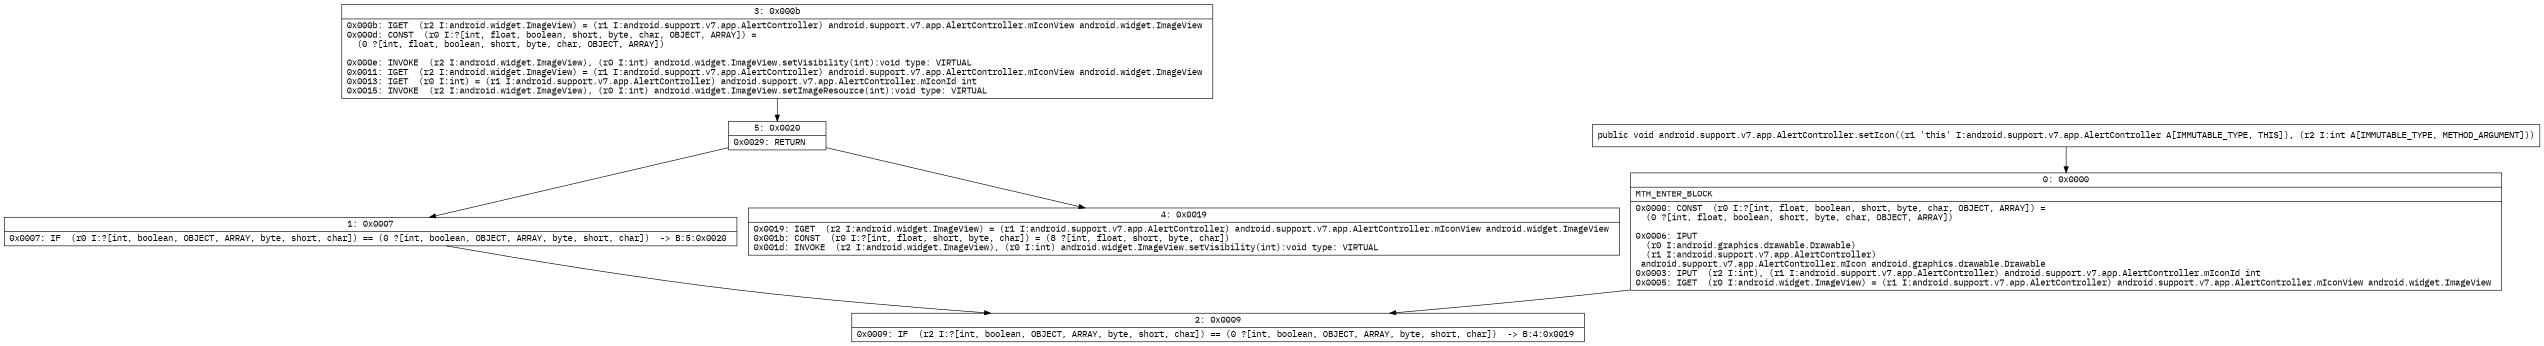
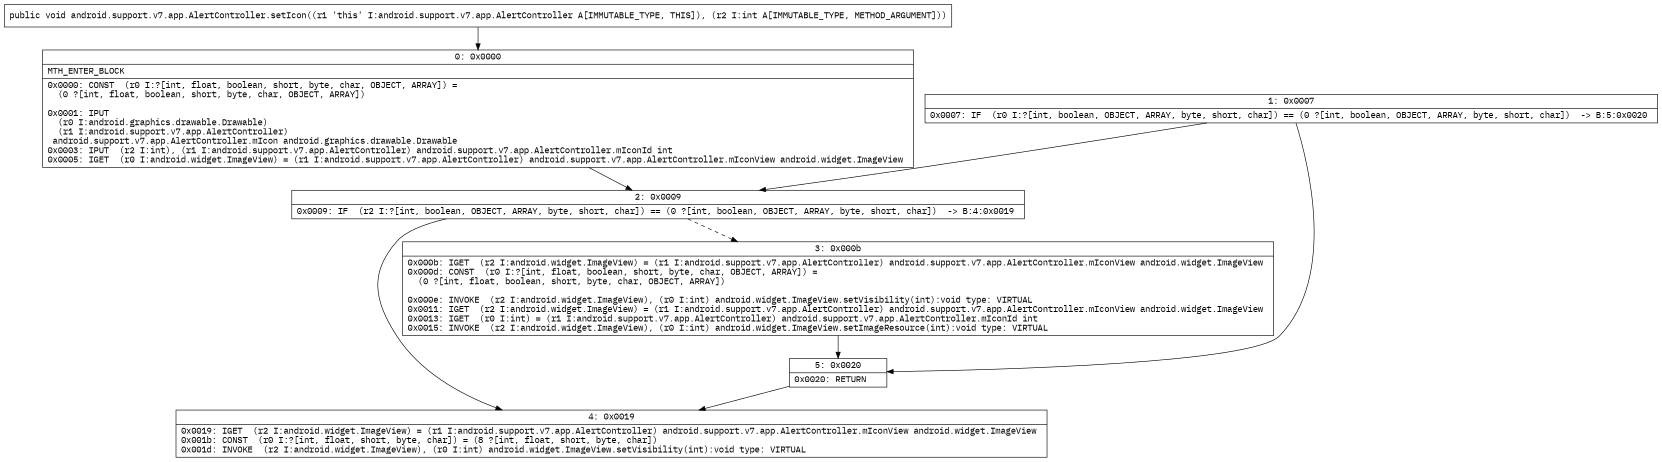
  digraph {
    fontname="IBM Plex Mono"
    node [fontname="IBM Plex Mono" shape=record]
    edge [fontname="IBM Plex Mono"]
-   n1 [label="{0\:\ 0x0000|MTH_ENTER_BLOCK\l|0x0000: CONST  (r0 I:?[int, float, boolean, short, byte, char, OBJECT, ARRAY]) = \l  (0 ?[int, float, boolean, short, byte, char, OBJECT, ARRAY])\l \l0x0006: IPUT  \l  (r0 I:android.graphics.drawable.Drawable)\l  (r1 I:android.support.v7.app.AlertController)\l android.support.v7.app.AlertController.mIcon android.graphics.drawable.Drawable \l0x0003: IPUT  (r2 I:int), (r1 I:android.support.v7.app.AlertController) android.support.v7.app.AlertController.mIconId int \l0x0005: IGET  (r0 I:android.widget.ImageView) = (r1 I:android.support.v7.app.AlertController) android.support.v7.app.AlertController.mIconView android.widget.ImageView \l}"]
+   n1 [label="{0\:\ 0x0000|MTH_ENTER_BLOCK\l|0x0000: CONST  (r0 I:?[int, float, boolean, short, byte, char, OBJECT, ARRAY]) = \l  (0 ?[int, float, boolean, short, byte, char, OBJECT, ARRAY])\l \l0x0001: IPUT  \l  (r0 I:android.graphics.drawable.Drawable)\l  (r1 I:android.support.v7.app.AlertController)\l android.support.v7.app.AlertController.mIcon android.graphics.drawable.Drawable \l0x0003: IPUT  (r2 I:int), (r1 I:android.support.v7.app.AlertController) android.support.v7.app.AlertController.mIconId int \l0x0005: IGET  (r0 I:android.widget.ImageView) = (r1 I:android.support.v7.app.AlertController) android.support.v7.app.AlertController.mIconView android.widget.ImageView \l}"]
    n2 [label="{2\:\ 0x0009|0x0009: IF  (r2 I:?[int, boolean, OBJECT, ARRAY, byte, short, char]) == (0 ?[int, boolean, OBJECT, ARRAY, byte, short, char])  \-\> B:4:0x0019 \l}"]
    n3 [label="{1\:\ 0x0007|0x0007: IF  (r0 I:?[int, boolean, OBJECT, ARRAY, byte, short, char]) == (0 ?[int, boolean, OBJECT, ARRAY, byte, short, char])  \-\> B:5:0x0020 \l}"]
-   n4 [label="{5\:\ 0x0020|0x0029: RETURN   \l}"]
+   n4 [label="{5\:\ 0x0020|0x0020: RETURN   \l}"]
    n5 [label="{3\:\ 0x000b|0x000b: IGET  (r2 I:android.widget.ImageView) = (r1 I:android.support.v7.app.AlertController) android.support.v7.app.AlertController.mIconView android.widget.ImageView \l0x000d: CONST  (r0 I:?[int, float, boolean, short, byte, char, OBJECT, ARRAY]) = \l  (0 ?[int, float, boolean, short, byte, char, OBJECT, ARRAY])\l \l0x000e: INVOKE  (r2 I:android.widget.ImageView), (r0 I:int) android.widget.ImageView.setVisibility(int):void type: VIRTUAL \l0x0011: IGET  (r2 I:android.widget.ImageView) = (r1 I:android.support.v7.app.AlertController) android.support.v7.app.AlertController.mIconView android.widget.ImageView \l0x0013: IGET  (r0 I:int) = (r1 I:android.support.v7.app.AlertController) android.support.v7.app.AlertController.mIconId int \l0x0015: INVOKE  (r2 I:android.widget.ImageView), (r0 I:int) android.widget.ImageView.setImageResource(int):void type: VIRTUAL \l}"]
    n6 [label="{4\:\ 0x0019|0x0019: IGET  (r2 I:android.widget.ImageView) = (r1 I:android.support.v7.app.AlertController) android.support.v7.app.AlertController.mIconView android.widget.ImageView \l0x001b: CONST  (r0 I:?[int, float, short, byte, char]) = (8 ?[int, float, short, byte, char]) \l0x001d: INVOKE  (r2 I:android.widget.ImageView), (r0 I:int) android.widget.ImageView.setVisibility(int):void type: VIRTUAL \l}"]
    n7 [label="{public void android.support.v7.app.AlertController.setIcon((r1 'this' I:android.support.v7.app.AlertController A[IMMUTABLE_TYPE, THIS]), (r2 I:int A[IMMUTABLE_TYPE, METHOD_ARGUMENT])) }"]
    n1 -> n2
+   n2 -> n5 [style=dashed]
+   n2 -> n6
    n3 -> n2 [style=solid]
-   n4 -> n3
+   n3 -> n4
    n4 -> n6
    n5 -> n4
    n7 -> n1
  }
